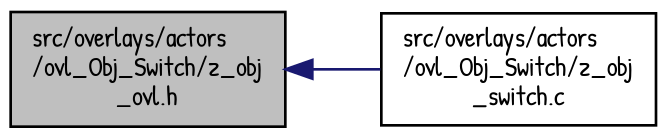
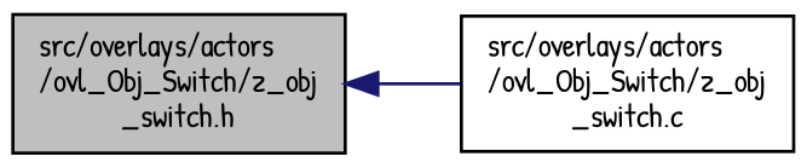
  digraph {
    rankdir=LR
    fontname="Patrick Hand"
    node [color=black fontname="Patrick Hand" fontsize=10 shape=record style=filled]
-   n1 [fillcolor=grey75 fontcolor=black height=0.2 label="src/overlays/actors\l/ovl_Obj_Switch/z_obj\l_ovl.h" width=0.4]
+   n1 [fillcolor=grey75 fontcolor=black height=0.2 label="src/overlays/actors\l/ovl_Obj_Switch/z_obj\l_switch.h" width=0.4]
    n2 [fillcolor=white height=0.2 label="src/overlays/actors\l/ovl_Obj_Switch/z_obj\l_switch.c" width=0.4]
    n1 -> n2 [color=midnightblue dir=back fontname="Patrick Hand" fontsize=10 labelfontname=Helvetica labelfontsize=10 style=solid]
  }
